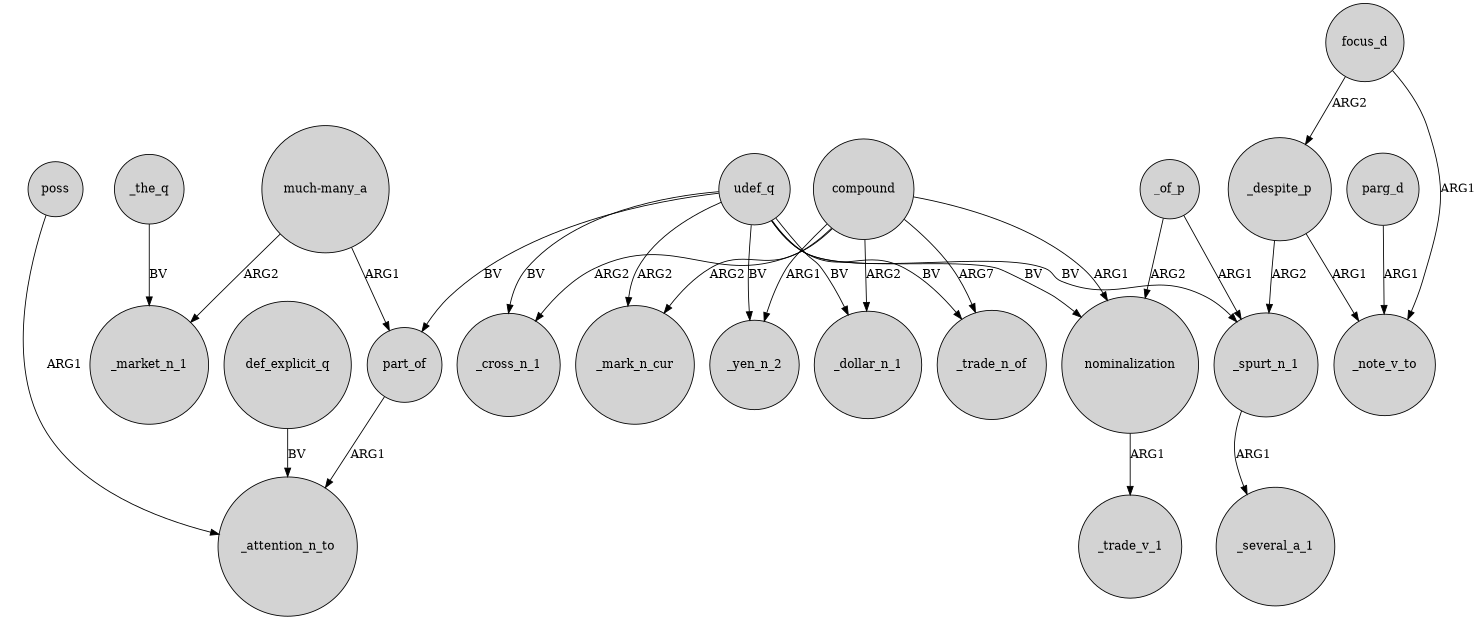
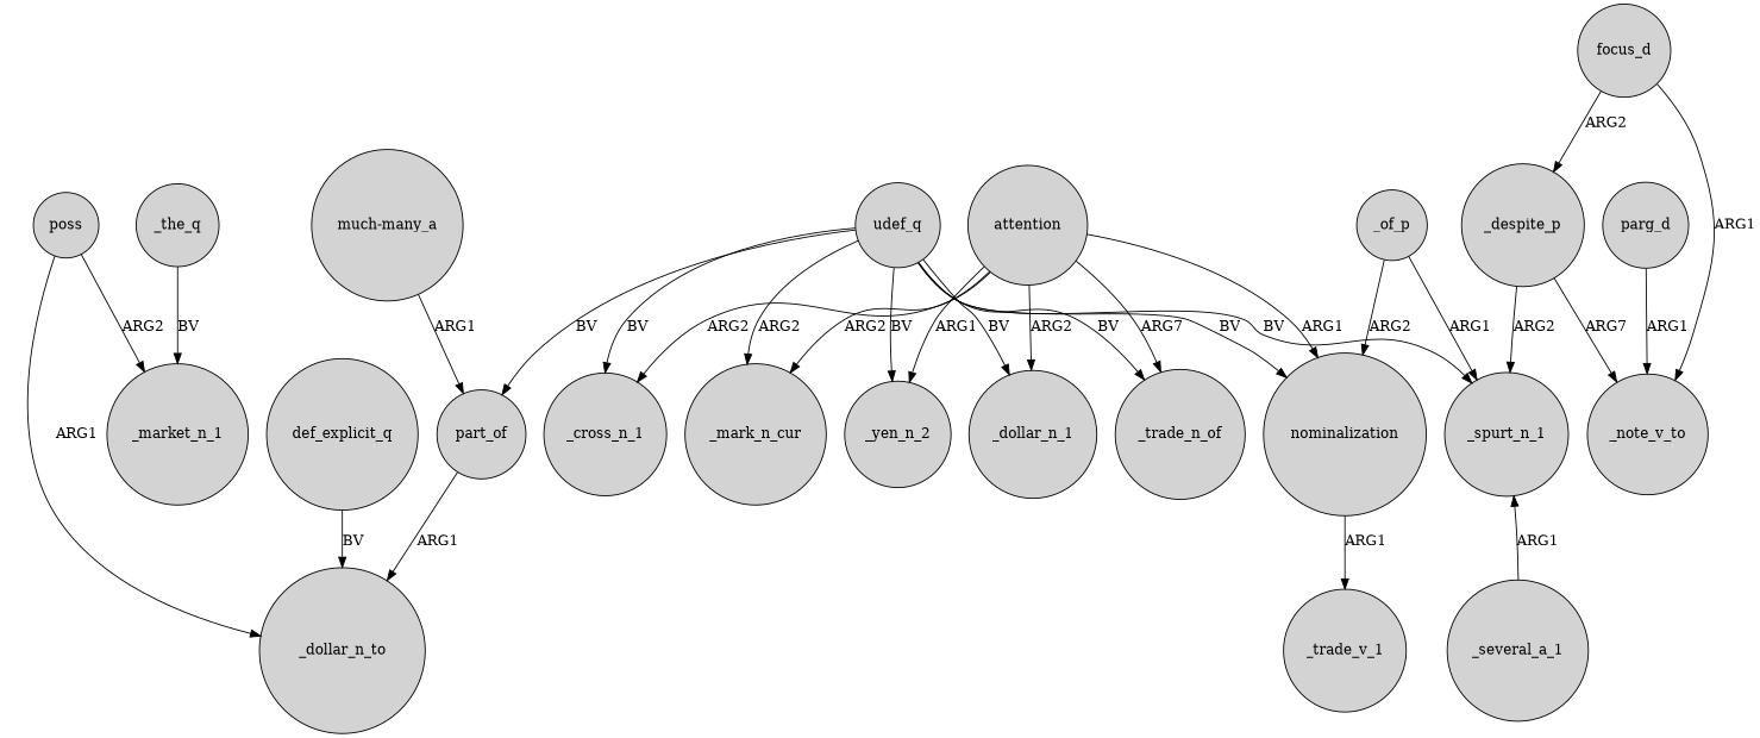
  digraph {
    node [shape=circle style=filled]
    part_of
-   _attention_n_to
+   _attention_n_to [label=_dollar_n_to]
    udef_q
    _trade_n_of
    _yen_n_2
    _mark_n_cur
    _cross_n_1
    nominalization
    _spurt_n_1
    _dollar_n_1
    _trade_v_1
    parg_d
    _note_v_to
    "much-many_a"
    focus_d
    _despite_p
-   compound
+   compound [label=attention]
    poss
    _market_n_1
    _several_a_1
    _of_p
    _the_q
    def_explicit_q
    part_of -> _attention_n_to [label=ARG1]
    udef_q -> part_of [label=BV]
    udef_q -> _trade_n_of [label=BV]
    udef_q -> _yen_n_2 [label=BV]
    udef_q -> _mark_n_cur [label=ARG2]
    udef_q -> _cross_n_1 [label=BV]
    udef_q -> nominalization [label=BV]
    udef_q -> _spurt_n_1 [label=BV]
    udef_q -> _dollar_n_1 [label=BV]
    nominalization -> _trade_v_1 [label=ARG1]
    parg_d -> _note_v_to [label=ARG1]
    "much-many_a" -> part_of [label=ARG1]
    focus_d -> _note_v_to [label=ARG1]
    focus_d -> _despite_p [label=ARG2]
    _despite_p -> _spurt_n_1 [label=ARG2]
-   _despite_p -> _note_v_to [label=ARG1]
+   _despite_p -> _note_v_to [label=ARG7]
    compound -> _trade_n_of [label=ARG7]
    compound -> _yen_n_2 [label=ARG1]
    compound -> _mark_n_cur [label=ARG2]
    compound -> _cross_n_1 [label=ARG2]
    compound -> nominalization [label=ARG1]
    compound -> _dollar_n_1 [label=ARG2]
    poss -> _attention_n_to [label=ARG1]
-   "much-many_a" -> _market_n_1 [label=ARG2]
-   _spurt_n_1 -> _several_a_1 [label=ARG1]
+   poss -> _market_n_1 [label=ARG2]
+   _several_a_1 -> _spurt_n_1 [label=ARG1]
    _of_p -> nominalization [label=ARG2]
    _of_p -> _spurt_n_1 [label=ARG1]
    _the_q -> _market_n_1 [label=BV]
    def_explicit_q -> _attention_n_to [label=BV]
  }
